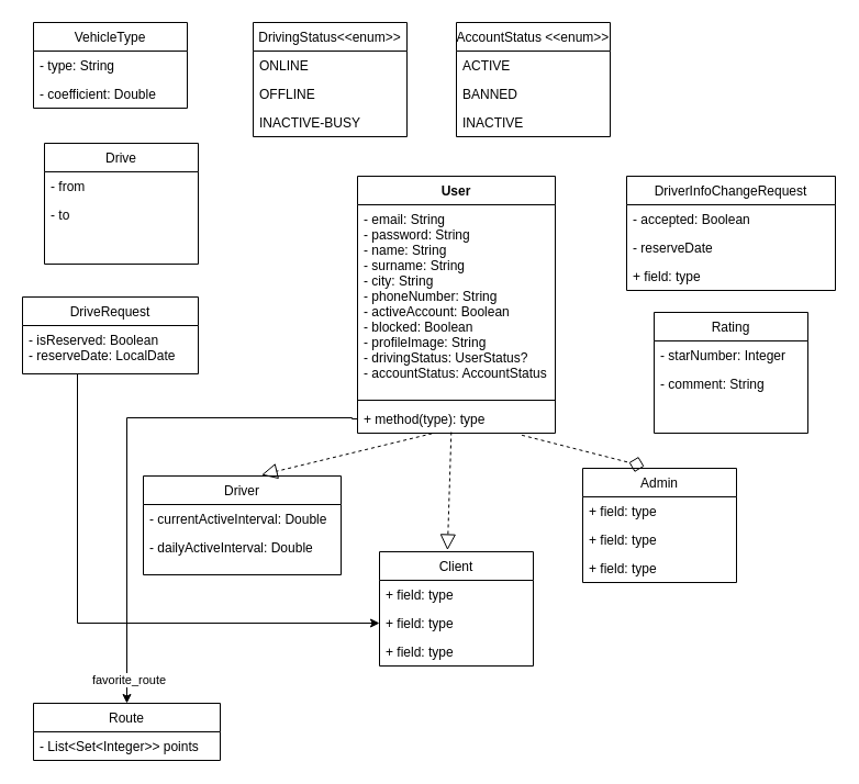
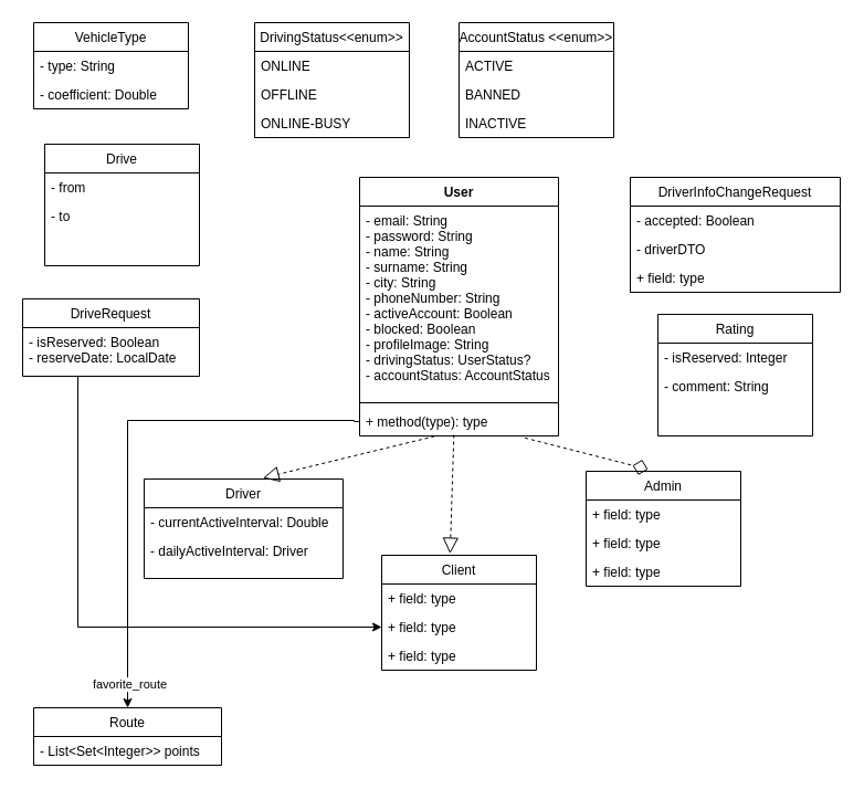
  <mxCell id="0" />
  <mxCell id="1" parent="0" />
  <mxCell id="2" value="User" style="swimlane;fontStyle=1;align=center;verticalAlign=top;childLayout=stackLayout;horizontal=1;startSize=26;horizontalStack=0;resizeParent=1;resizeParentMax=0;resizeLast=0;collapsible=1;marginBottom=0;" vertex="1" parent="1"><mxGeometry x="325" y="160" width="180" height="234" as="geometry" /></mxCell>
  <mxCell id="3" value="- email: String&#10;- password: String&#10;- name: String&#10;- surname: String&#10;- city: String&#10;- phoneNumber: String&#10;- activeAccount: Boolean&#10;- blocked: Boolean&#10;- profileImage: String&#10;- drivingStatus: UserStatus?&#10;- accountStatus: AccountStatus" style="text;strokeColor=none;fillColor=none;align=left;verticalAlign=top;spacingLeft=4;spacingRight=4;overflow=hidden;rotatable=0;points=[[0,0.5],[1,0.5]];portConstraint=eastwest;" vertex="1" parent="2"><mxGeometry y="26" width="180" height="174" as="geometry" /></mxCell>
  <mxCell id="4" value="" style="line;strokeWidth=1;fillColor=none;align=left;verticalAlign=middle;spacingTop=-1;spacingLeft=3;spacingRight=3;rotatable=0;labelPosition=right;points=[];portConstraint=eastwest;" vertex="1" parent="2"><mxGeometry y="200" width="180" height="8" as="geometry" /></mxCell>
  <mxCell id="5" value="+ method(type): type" style="text;strokeColor=none;fillColor=none;align=left;verticalAlign=top;spacingLeft=4;spacingRight=4;overflow=hidden;rotatable=0;points=[[0,0.5],[1,0.5]];portConstraint=eastwest;" vertex="1" parent="2"><mxGeometry y="208" width="180" height="26" as="geometry" /></mxCell>
  <mxCell id="6" value="Client" style="swimlane;fontStyle=0;childLayout=stackLayout;horizontal=1;startSize=26;fillColor=none;horizontalStack=0;resizeParent=1;resizeParentMax=0;resizeLast=0;collapsible=1;marginBottom=0;" vertex="1" parent="1"><mxGeometry x="345" y="502" width="140" height="104" as="geometry" /></mxCell>
  <mxCell id="7" value="+ field: type" style="text;strokeColor=none;fillColor=none;align=left;verticalAlign=top;spacingLeft=4;spacingRight=4;overflow=hidden;rotatable=0;points=[[0,0.5],[1,0.5]];portConstraint=eastwest;" vertex="1" parent="6"><mxGeometry y="26" width="140" height="26" as="geometry" /></mxCell>
  <mxCell id="8" value="+ field: type" style="text;strokeColor=none;fillColor=none;align=left;verticalAlign=top;spacingLeft=4;spacingRight=4;overflow=hidden;rotatable=0;points=[[0,0.5],[1,0.5]];portConstraint=eastwest;" vertex="1" parent="6"><mxGeometry y="52" width="140" height="26" as="geometry" /></mxCell>
  <mxCell id="9" value="+ field: type" style="text;strokeColor=none;fillColor=none;align=left;verticalAlign=top;spacingLeft=4;spacingRight=4;overflow=hidden;rotatable=0;points=[[0,0.5],[1,0.5]];portConstraint=eastwest;" vertex="1" parent="6"><mxGeometry y="78" width="140" height="26" as="geometry" /></mxCell>
  <mxCell id="10" value="Driver" style="swimlane;fontStyle=0;childLayout=stackLayout;horizontal=1;startSize=26;fillColor=none;horizontalStack=0;resizeParent=1;resizeParentMax=0;resizeLast=0;collapsible=1;marginBottom=0;" vertex="1" parent="1"><mxGeometry x="130" y="433" width="180" height="90" as="geometry" /></mxCell>
  <mxCell id="11" value="- currentActiveInterval: Double&#10;" style="text;strokeColor=none;fillColor=none;align=left;verticalAlign=top;spacingLeft=4;spacingRight=4;overflow=hidden;rotatable=0;points=[[0,0.5],[1,0.5]];portConstraint=eastwest;" vertex="1" parent="10"><mxGeometry y="26" width="180" height="26" as="geometry" /></mxCell>
- <mxCell id="12" value="- dailyActiveInterval: Double&#10;&#10;" style="text;strokeColor=none;fillColor=none;align=left;verticalAlign=top;spacingLeft=4;spacingRight=4;overflow=hidden;rotatable=0;points=[[0,0.5],[1,0.5]];portConstraint=eastwest;" vertex="1" parent="10"><mxGeometry y="52" width="180" height="38" as="geometry" /></mxCell>
+ <mxCell id="12" value="- dailyActiveInterval: Driver&#10;&#10;" style="text;strokeColor=none;fillColor=none;align=left;verticalAlign=top;spacingLeft=4;spacingRight=4;overflow=hidden;rotatable=0;points=[[0,0.5],[1,0.5]];portConstraint=eastwest;" vertex="1" parent="10"><mxGeometry y="52" width="180" height="38" as="geometry" /></mxCell>
  <mxCell id="13" value="" style="endArrow=block;dashed=1;endFill=0;endSize=12;html=1;rounded=0;entryX=0.598;entryY=-0.011;entryDx=0;entryDy=0;entryPerimeter=0;exitX=0.377;exitY=1.013;exitDx=0;exitDy=0;exitPerimeter=0;" edge="1" parent="1" source="5" target="10"><mxGeometry width="160" relative="1" as="geometry"><mxPoint x="434.161" y="256" as="sourcePoint" /><mxPoint x="493.356" y="340" as="targetPoint" /></mxGeometry></mxCell>
  <mxCell id="14" value="" style="endArrow=block;dashed=1;endFill=0;endSize=12;html=1;rounded=0;entryX=0.442;entryY=-0.014;entryDx=0;entryDy=0;entryPerimeter=0;exitX=0.474;exitY=0.962;exitDx=0;exitDy=0;exitPerimeter=0;" edge="1" parent="1" source="5" target="6"><mxGeometry width="160" relative="1" as="geometry"><mxPoint x="402.86" y="354.338" as="sourcePoint" /><mxPoint x="303.72" y="419.142" as="targetPoint" /></mxGeometry></mxCell>
  <mxCell id="15" value="Admin" style="swimlane;fontStyle=0;childLayout=stackLayout;horizontal=1;startSize=26;fillColor=none;horizontalStack=0;resizeParent=1;resizeParentMax=0;resizeLast=0;collapsible=1;marginBottom=0;" vertex="1" parent="1"><mxGeometry x="530" y="426" width="140" height="104" as="geometry" /></mxCell>
  <mxCell id="16" value="+ field: type" style="text;strokeColor=none;fillColor=none;align=left;verticalAlign=top;spacingLeft=4;spacingRight=4;overflow=hidden;rotatable=0;points=[[0,0.5],[1,0.5]];portConstraint=eastwest;" vertex="1" parent="15"><mxGeometry y="26" width="140" height="26" as="geometry" /></mxCell>
  <mxCell id="17" value="+ field: type" style="text;strokeColor=none;fillColor=none;align=left;verticalAlign=top;spacingLeft=4;spacingRight=4;overflow=hidden;rotatable=0;points=[[0,0.5],[1,0.5]];portConstraint=eastwest;" vertex="1" parent="15"><mxGeometry y="52" width="140" height="26" as="geometry" /></mxCell>
  <mxCell id="18" value="+ field: type" style="text;strokeColor=none;fillColor=none;align=left;verticalAlign=top;spacingLeft=4;spacingRight=4;overflow=hidden;rotatable=0;points=[[0,0.5],[1,0.5]];portConstraint=eastwest;" vertex="1" parent="15"><mxGeometry y="78" width="140" height="26" as="geometry" /></mxCell>
  <mxCell id="19" value="" style="endArrow=diamond;dashed=1;endFill=0;endSize=12;html=1;rounded=0;entryX=0.4;entryY=-0.017;entryDx=0;entryDy=0;entryPerimeter=0;exitX=0.831;exitY=1.07;exitDx=0;exitDy=0;exitPerimeter=0;" edge="1" parent="1" source="5" target="15"><mxGeometry width="160" relative="1" as="geometry"><mxPoint x="438.32" y="355.144" as="sourcePoint" /><mxPoint x="436.88" y="478.544" as="targetPoint" /></mxGeometry></mxCell>
  <mxCell id="20" value="VehicleType" style="swimlane;fontStyle=0;childLayout=stackLayout;horizontal=1;startSize=26;fillColor=none;horizontalStack=0;resizeParent=1;resizeParentMax=0;resizeLast=0;collapsible=1;marginBottom=0;" vertex="1" parent="1"><mxGeometry x="30" y="20" width="140" height="78" as="geometry" /></mxCell>
  <mxCell id="21" value="- type: String" style="text;strokeColor=none;fillColor=none;align=left;verticalAlign=top;spacingLeft=4;spacingRight=4;overflow=hidden;rotatable=0;points=[[0,0.5],[1,0.5]];portConstraint=eastwest;" vertex="1" parent="20"><mxGeometry y="26" width="140" height="26" as="geometry" /></mxCell>
  <mxCell id="22" value="- coefficient: Double" style="text;strokeColor=none;fillColor=none;align=left;verticalAlign=top;spacingLeft=4;spacingRight=4;overflow=hidden;rotatable=0;points=[[0,0.5],[1,0.5]];portConstraint=eastwest;" vertex="1" parent="20"><mxGeometry y="52" width="140" height="26" as="geometry" /></mxCell>
  <mxCell id="23" value="Drive" style="swimlane;fontStyle=0;childLayout=stackLayout;horizontal=1;startSize=26;fillColor=none;horizontalStack=0;resizeParent=1;resizeParentMax=0;resizeLast=0;collapsible=1;marginBottom=0;" vertex="1" parent="1"><mxGeometry x="40" y="130" width="140" height="110" as="geometry" /></mxCell>
  <mxCell id="24" value="- from" style="text;strokeColor=none;fillColor=none;align=left;verticalAlign=top;spacingLeft=4;spacingRight=4;overflow=hidden;rotatable=0;points=[[0,0.5],[1,0.5]];portConstraint=eastwest;" vertex="1" parent="23"><mxGeometry y="26" width="140" height="26" as="geometry" /></mxCell>
  <mxCell id="25" value="- to&#10;" style="text;strokeColor=none;fillColor=none;align=left;verticalAlign=top;spacingLeft=4;spacingRight=4;overflow=hidden;rotatable=0;points=[[0,0.5],[1,0.5]];portConstraint=eastwest;" vertex="1" parent="23"><mxGeometry y="52" width="140" height="58" as="geometry" /></mxCell>
  <mxCell id="26" value="DrivingStatus&lt;&lt;enum&gt;&gt;" style="swimlane;fontStyle=0;childLayout=stackLayout;horizontal=1;startSize=26;fillColor=none;horizontalStack=0;resizeParent=1;resizeParentMax=0;resizeLast=0;collapsible=1;marginBottom=0;" vertex="1" parent="1"><mxGeometry x="230" y="20" width="140" height="104" as="geometry" /></mxCell>
  <mxCell id="27" value="ONLINE" style="text;strokeColor=none;fillColor=none;align=left;verticalAlign=top;spacingLeft=4;spacingRight=4;overflow=hidden;rotatable=0;points=[[0,0.5],[1,0.5]];portConstraint=eastwest;" vertex="1" parent="26"><mxGeometry y="26" width="140" height="26" as="geometry" /></mxCell>
  <mxCell id="28" value="OFFLINE" style="text;strokeColor=none;fillColor=none;align=left;verticalAlign=top;spacingLeft=4;spacingRight=4;overflow=hidden;rotatable=0;points=[[0,0.5],[1,0.5]];portConstraint=eastwest;" vertex="1" parent="26"><mxGeometry y="52" width="140" height="26" as="geometry" /></mxCell>
- <mxCell id="29" value="INACTIVE-BUSY" style="text;strokeColor=none;fillColor=none;align=left;verticalAlign=top;spacingLeft=4;spacingRight=4;overflow=hidden;rotatable=0;points=[[0,0.5],[1,0.5]];portConstraint=eastwest;" vertex="1" parent="26"><mxGeometry y="78" width="140" height="26" as="geometry" /></mxCell>
+ <mxCell id="29" value="ONLINE-BUSY" style="text;strokeColor=none;fillColor=none;align=left;verticalAlign=top;spacingLeft=4;spacingRight=4;overflow=hidden;rotatable=0;points=[[0,0.5],[1,0.5]];portConstraint=eastwest;" vertex="1" parent="26"><mxGeometry y="78" width="140" height="26" as="geometry" /></mxCell>
  <mxCell id="30" value="AccountStatus &lt;&lt;enum&gt;&gt;" style="swimlane;fontStyle=0;childLayout=stackLayout;horizontal=1;startSize=26;fillColor=none;horizontalStack=0;resizeParent=1;resizeParentMax=0;resizeLast=0;collapsible=1;marginBottom=0;" vertex="1" parent="1"><mxGeometry x="415" y="20" width="140" height="104" as="geometry" /></mxCell>
  <mxCell id="31" value="ACTIVE" style="text;strokeColor=none;fillColor=none;align=left;verticalAlign=top;spacingLeft=4;spacingRight=4;overflow=hidden;rotatable=0;points=[[0,0.5],[1,0.5]];portConstraint=eastwest;" vertex="1" parent="30"><mxGeometry y="26" width="140" height="26" as="geometry" /></mxCell>
  <mxCell id="32" value="BANNED" style="text;strokeColor=none;fillColor=none;align=left;verticalAlign=top;spacingLeft=4;spacingRight=4;overflow=hidden;rotatable=0;points=[[0,0.5],[1,0.5]];portConstraint=eastwest;" vertex="1" parent="30"><mxGeometry y="52" width="140" height="26" as="geometry" /></mxCell>
  <mxCell id="33" value="INACTIVE" style="text;strokeColor=none;fillColor=none;align=left;verticalAlign=top;spacingLeft=4;spacingRight=4;overflow=hidden;rotatable=0;points=[[0,0.5],[1,0.5]];portConstraint=eastwest;" vertex="1" parent="30"><mxGeometry y="78" width="140" height="26" as="geometry" /></mxCell>
  <mxCell id="34" value="DriverInfoChangeRequest" style="swimlane;fontStyle=0;childLayout=stackLayout;horizontal=1;startSize=26;fillColor=none;horizontalStack=0;resizeParent=1;resizeParentMax=0;resizeLast=0;collapsible=1;marginBottom=0;" vertex="1" parent="1"><mxGeometry x="570" y="160" width="190" height="104" as="geometry" /></mxCell>
  <mxCell id="35" value="- accepted: Boolean" style="text;strokeColor=none;fillColor=none;align=left;verticalAlign=top;spacingLeft=4;spacingRight=4;overflow=hidden;rotatable=0;points=[[0,0.5],[1,0.5]];portConstraint=eastwest;" vertex="1" parent="34"><mxGeometry y="26" width="190" height="26" as="geometry" /></mxCell>
- <mxCell id="36" value="- reserveDate" style="text;strokeColor=none;fillColor=none;align=left;verticalAlign=top;spacingLeft=4;spacingRight=4;overflow=hidden;rotatable=0;points=[[0,0.5],[1,0.5]];portConstraint=eastwest;" vertex="1" parent="34"><mxGeometry y="52" width="190" height="26" as="geometry" /></mxCell>
+ <mxCell id="36" value="- driverDTO" style="text;strokeColor=none;fillColor=none;align=left;verticalAlign=top;spacingLeft=4;spacingRight=4;overflow=hidden;rotatable=0;points=[[0,0.5],[1,0.5]];portConstraint=eastwest;" vertex="1" parent="34"><mxGeometry y="52" width="190" height="26" as="geometry" /></mxCell>
  <mxCell id="37" value="+ field: type" style="text;strokeColor=none;fillColor=none;align=left;verticalAlign=top;spacingLeft=4;spacingRight=4;overflow=hidden;rotatable=0;points=[[0,0.5],[1,0.5]];portConstraint=eastwest;" vertex="1" parent="34"><mxGeometry y="78" width="190" height="26" as="geometry" /></mxCell>
  <mxCell id="38" value="DriveRequest" style="swimlane;fontStyle=0;childLayout=stackLayout;horizontal=1;startSize=26;fillColor=none;horizontalStack=0;resizeParent=1;resizeParentMax=0;resizeLast=0;collapsible=1;marginBottom=0;" vertex="1" parent="1"><mxGeometry x="20" y="270" width="160" height="70" as="geometry" /></mxCell>
  <mxCell id="39" value="- isReserved: Boolean&#10;- reserveDate: LocalDate" style="text;strokeColor=none;fillColor=none;align=left;verticalAlign=top;spacingLeft=4;spacingRight=4;overflow=hidden;rotatable=0;points=[[0,0.5],[1,0.5]];portConstraint=eastwest;" vertex="1" parent="38"><mxGeometry y="26" width="160" height="44" as="geometry" /></mxCell>
  <mxCell id="40" style="edgeStyle=orthogonalEdgeStyle;rounded=0;orthogonalLoop=1;jettySize=auto;html=1;" edge="1" parent="1" source="39" target="8"><mxGeometry relative="1" as="geometry"><Array as="points"><mxPoint x="70" y="567" /></Array></mxGeometry></mxCell>
  <mxCell id="41" value="Rating" style="swimlane;fontStyle=0;childLayout=stackLayout;horizontal=1;startSize=26;fillColor=none;horizontalStack=0;resizeParent=1;resizeParentMax=0;resizeLast=0;collapsible=1;marginBottom=0;" vertex="1" parent="1"><mxGeometry x="595" y="284" width="140" height="110" as="geometry" /></mxCell>
- <mxCell id="42" value="- starNumber: Integer" style="text;strokeColor=none;fillColor=none;align=left;verticalAlign=top;spacingLeft=4;spacingRight=4;overflow=hidden;rotatable=0;points=[[0,0.5],[1,0.5]];portConstraint=eastwest;" vertex="1" parent="41"><mxGeometry y="26" width="140" height="26" as="geometry" /></mxCell>
+ <mxCell id="42" value="- isReserved: Integer" style="text;strokeColor=none;fillColor=none;align=left;verticalAlign=top;spacingLeft=4;spacingRight=4;overflow=hidden;rotatable=0;points=[[0,0.5],[1,0.5]];portConstraint=eastwest;" vertex="1" parent="41"><mxGeometry y="26" width="140" height="26" as="geometry" /></mxCell>
  <mxCell id="43" value="- comment: String" style="text;strokeColor=none;fillColor=none;align=left;verticalAlign=top;spacingLeft=4;spacingRight=4;overflow=hidden;rotatable=0;points=[[0,0.5],[1,0.5]];portConstraint=eastwest;" vertex="1" parent="41"><mxGeometry y="52" width="140" height="58" as="geometry" /></mxCell>
  <mxCell id="44" value="Route" style="swimlane;fontStyle=0;childLayout=stackLayout;horizontal=1;startSize=26;fillColor=none;horizontalStack=0;resizeParent=1;resizeParentMax=0;resizeLast=0;collapsible=1;marginBottom=0;" vertex="1" parent="1"><mxGeometry x="30" y="640" width="170" height="52" as="geometry" /></mxCell>
  <mxCell id="45" value="- List&lt;Set&lt;Integer&gt;&gt; points" style="text;strokeColor=none;fillColor=none;align=left;verticalAlign=top;spacingLeft=4;spacingRight=4;overflow=hidden;rotatable=0;points=[[0,0.5],[1,0.5]];portConstraint=eastwest;" vertex="1" parent="44"><mxGeometry y="26" width="170" height="26" as="geometry" /></mxCell>
  <mxCell id="46" style="edgeStyle=orthogonalEdgeStyle;rounded=0;orthogonalLoop=1;jettySize=auto;html=1;exitX=0;exitY=0.5;exitDx=0;exitDy=0;" edge="1" parent="1" source="5" target="44"><mxGeometry relative="1" as="geometry"><Array as="points"><mxPoint x="320" y="380" /><mxPoint x="115" y="380" /></Array></mxGeometry></mxCell>
  <mxCell id="47" value="favorite_route&lt;br&gt;" style="edgeLabel;html=1;align=center;verticalAlign=middle;resizable=0;points=[];" vertex="1" connectable="0" parent="46"><mxGeometry x="0.908" y="1" relative="1" as="geometry"><mxPoint as="offset" /></mxGeometry></mxCell>
